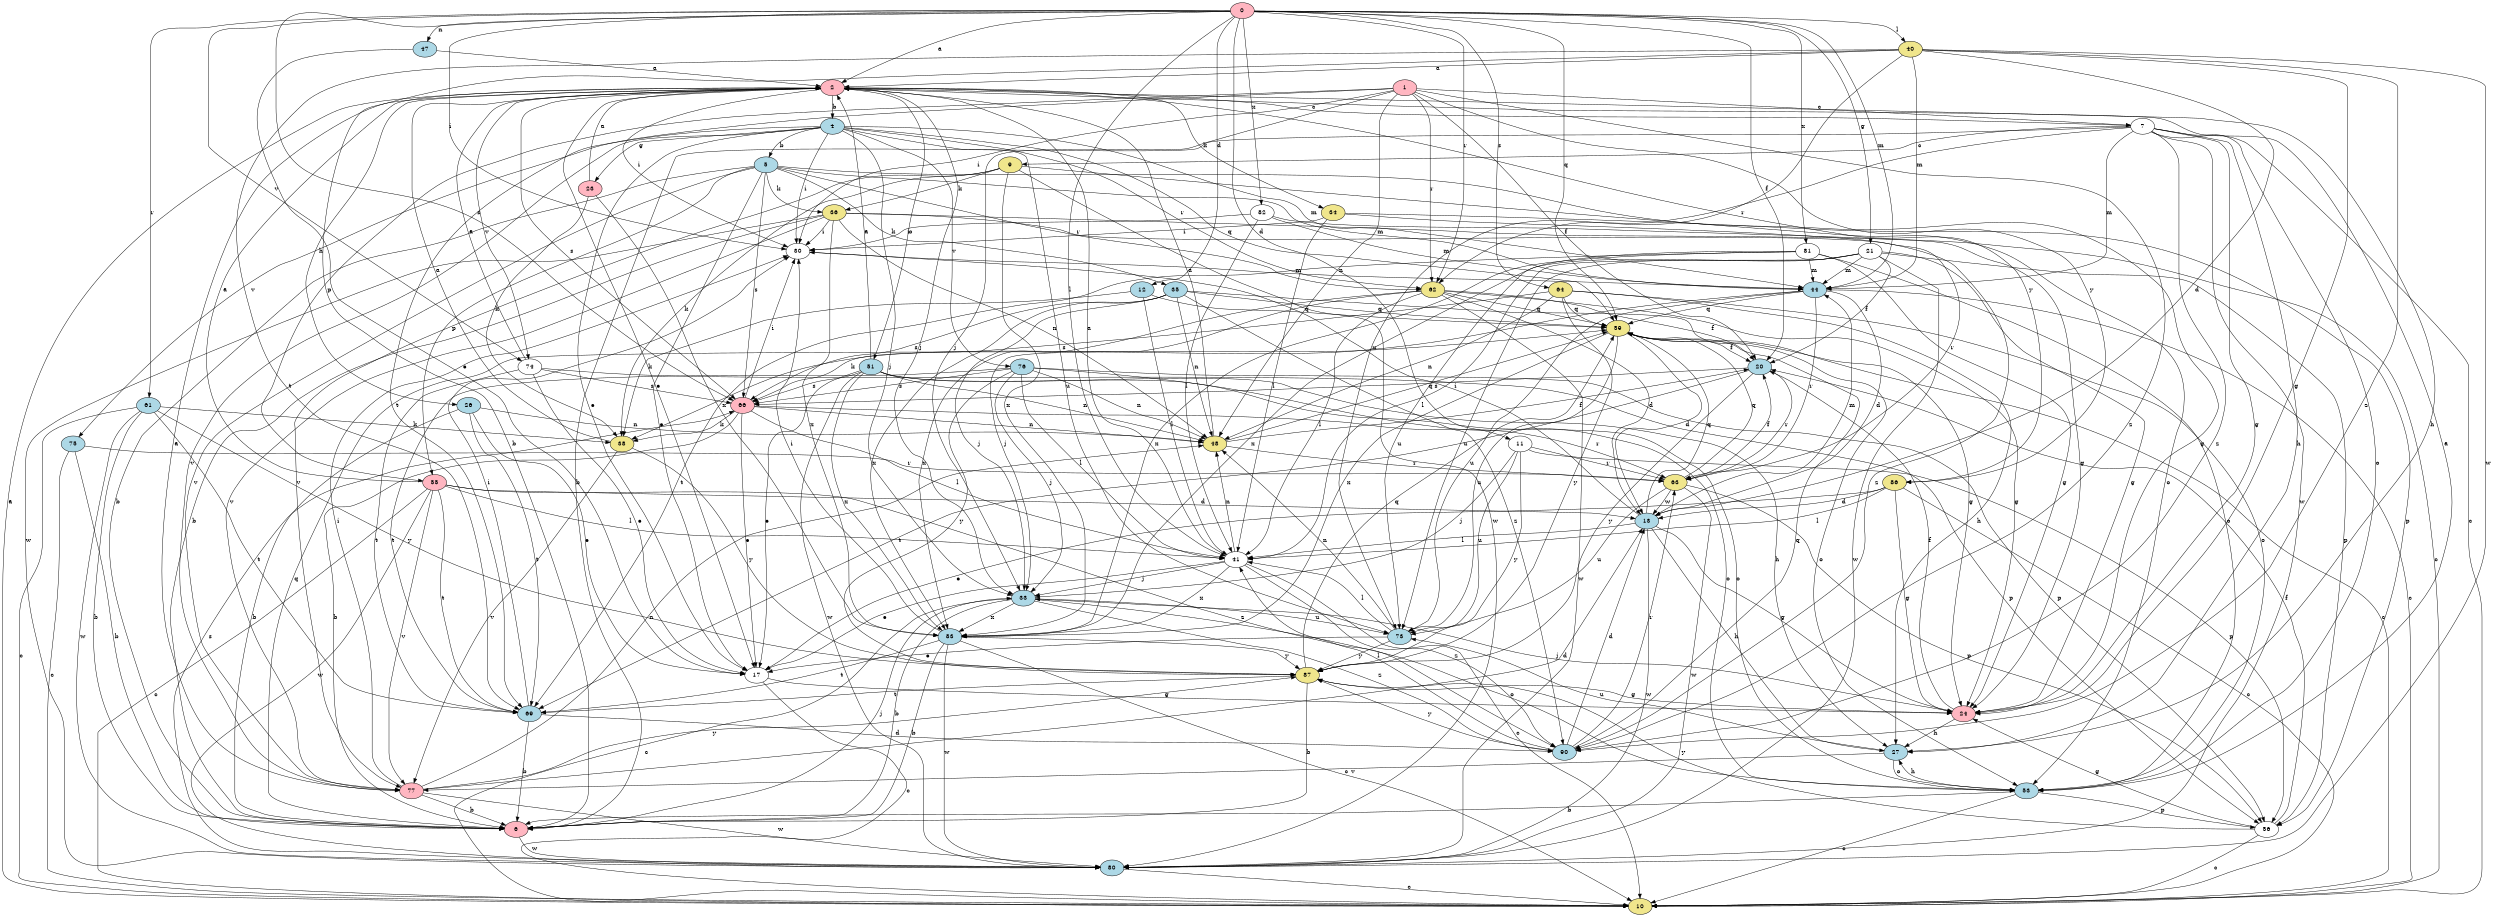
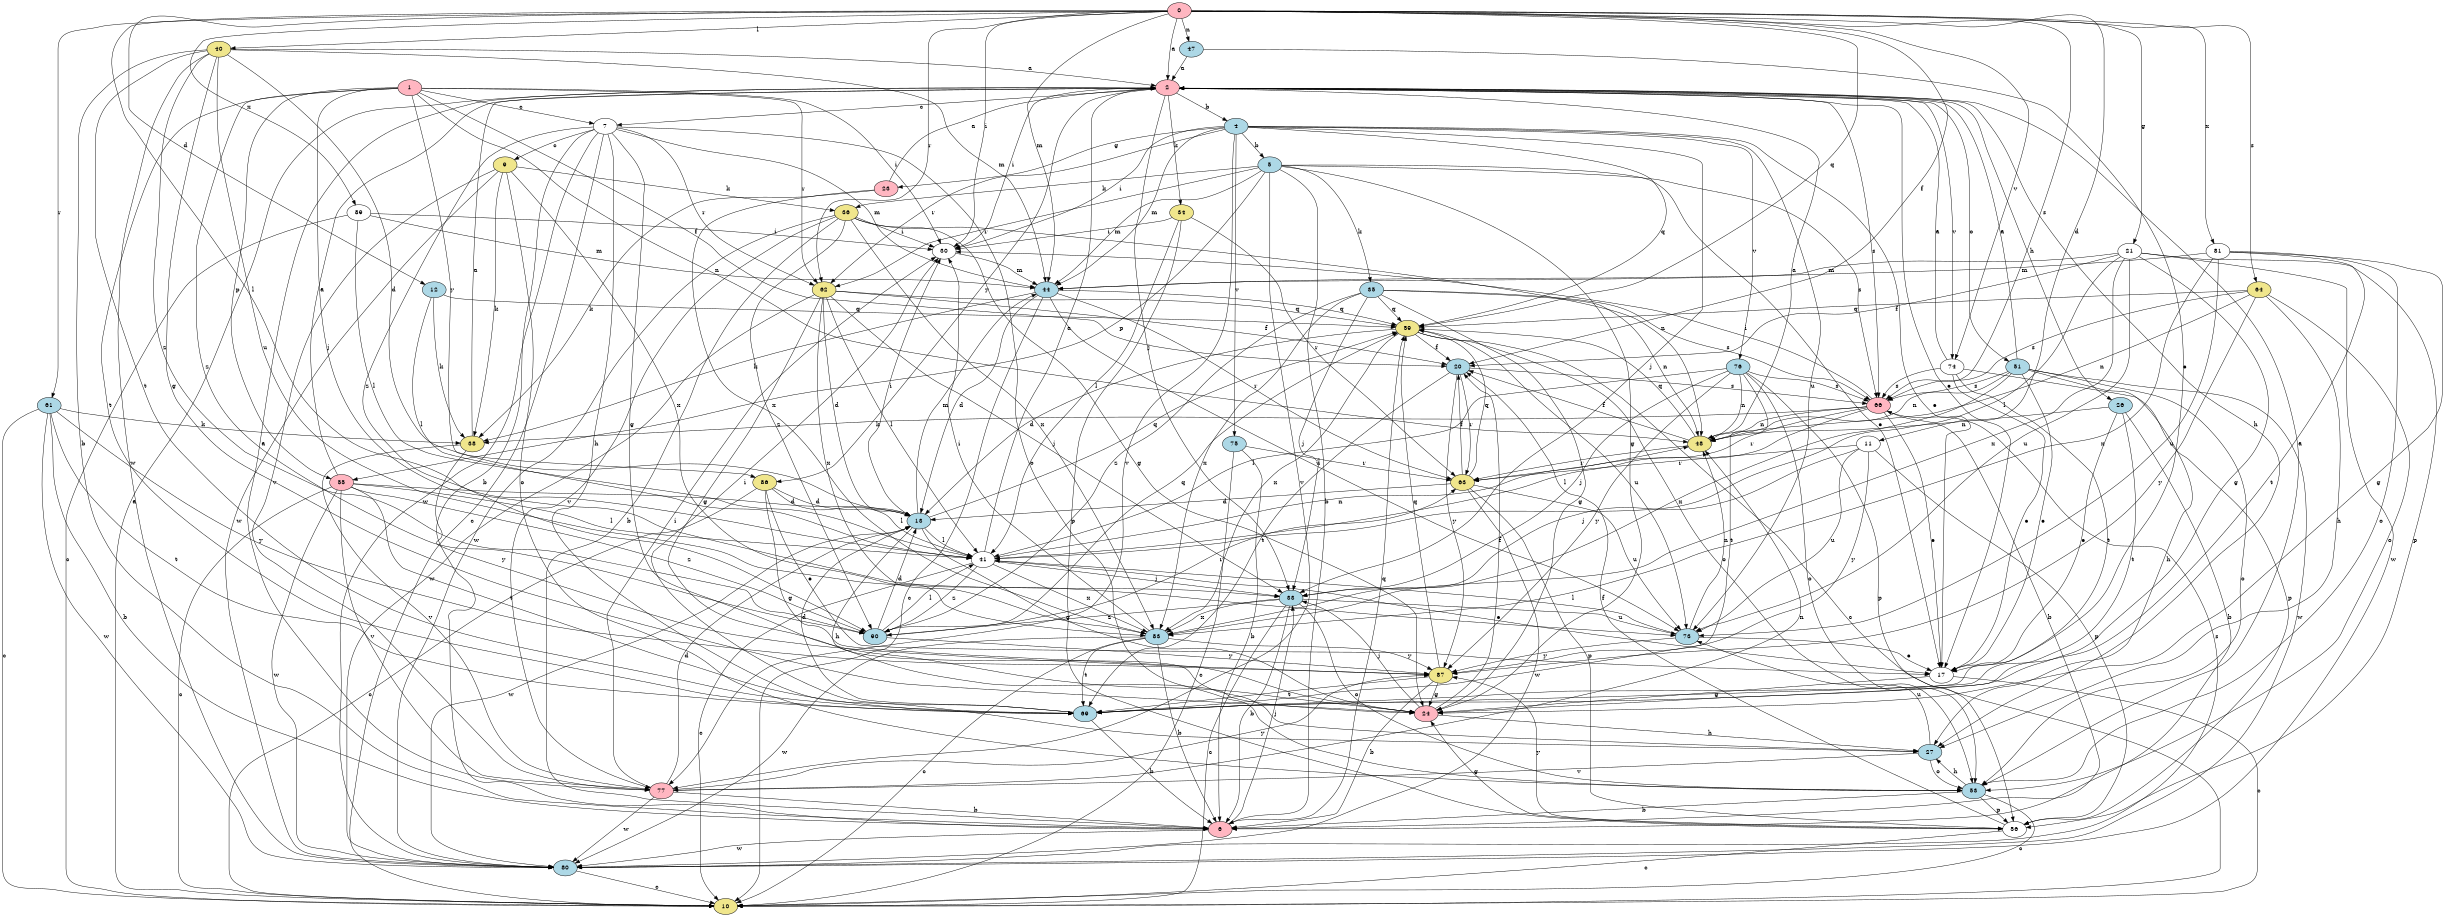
  strict digraph {
    node [fillcolor=lightblue style=filled]
    0 [fillcolor=lightpink]
    2 [fillcolor=lightpink]
    11 [fillcolor=white]
    12
    20
    21 [fillcolor=white]
    30 [fillcolor=white]
    40 [fillcolor=khaki]
    41 [fillcolor=white]
    44
    47
    59 [fillcolor=khaki]
    61
    62 [fillcolor=khaki]
    64 [fillcolor=khaki]
    66 [fillcolor=lightpink]
    74 [fillcolor=white]
    81 [fillcolor=white]
-   82 [fillcolor=white]
+   82 [fillcolor=white label=89]
    7 [fillcolor=white]
    33
    86 [fillcolor=khaki]
    4
    17 [fillcolor=white]
    26
    27
    34 [fillcolor=khaki]
    51
    73
    56 [fillcolor=white]
    63 [fillcolor=khaki]
    87 [fillcolor=khaki]
    38 [fillcolor=khaki]
    69
    24 [fillcolor=lightpink]
    80
    83
    90
    6 [fillcolor=lightpink]
    13
    48 [fillcolor=khaki]
    10 [fillcolor=khaki]
    n43 [label=53]
    1 [fillcolor=lightpink]
    55 [fillcolor=lightpink]
    9 [fillcolor=khaki]
    77 [fillcolor=lightpink]
    5
    23 [fillcolor=lightpink]
    75
    76
    35
    36 [fillcolor=khaki]
    0 -> 2 [label=a]
    0 -> 11 [label=d]
    0 -> 12 [label=d]
    0 -> 20 [label=f]
    0 -> 21 [label=g]
    0 -> 30 [label=i]
    0 -> 40 [label=l]
    0 -> 41 [label=l]
    0 -> 44 [label=m]
    0 -> 47 [label=n]
    0 -> 59 [label=q]
    0 -> 61 [label=r]
    0 -> 62 [label=r]
    0 -> 64 [label=s]
    0 -> 66 [label=s]
    0 -> 74 [label=v]
    0 -> 81 [label=x]
    0 -> 82 [label=x]
    2 -> 30 [label=i]
    2 -> 66 [label=s]
    2 -> 74 [label=v]
    2 -> 7 [label=c]
    2 -> 33 [label=j]
    2 -> 86 [label=y]
    2 -> 4 [label=b]
    2 -> 17 [label=e]
    2 -> 26 [label=h]
    2 -> 27 [label=h]
    2 -> 34 [label=k]
    2 -> 51 [label=o]
    11 -> 33 [label=j]
    11 -> 73 [label=u]
    11 -> 56 [label=p]
    11 -> 63 [label=r]
    11 -> 87 [label=y]
    12 -> 41 [label=l]
    12 -> 59 [label=q]
    12 -> 38 [label=k]
    20 -> 66 [label=s]
    20 -> 63 [label=r]
    20 -> 87 [label=y]
    20 -> 69 [label=t]
    21 -> 20 [label=f]
    21 -> 41 [label=l]
    21 -> 44 [label=m]
    21 -> 73 [label=u]
    21 -> 56 [label=p]
    21 -> 24 [label=g]
    21 -> 80 [label=w]
    21 -> 83 [label=x]
    30 -> 44 [label=m]
    40 -> 2 [label=a]
    40 -> 44 [label=m]
    40 -> 73 [label=u]
    40 -> 69 [label=t]
    40 -> 24 [label=g]
    40 -> 80 [label=w]
    40 -> 90 [label=z]
    40 -> 6 [label=b]
    40 -> 13 [label=d]
    41 -> 2 [label=a]
    41 -> 33 [label=j]
    41 -> 17 [label=e]
    41 -> 83 [label=x]
    41 -> 90 [label=z]
    41 -> 48 [label=n]
    41 -> 10 [label=c]
    44 -> 59 [label=q]
    44 -> 73 [label=u]
    44 -> 63 [label=r]
    44 -> 38 [label=k]
    44 -> 13 [label=d]
    44 -> 10 [label=c]
    47 -> 2 [label=a]
    47 -> 17 [label=e]
    59 -> 20 [label=f]
    59 -> 73 [label=u]
    59 -> 83 [label=x]
    59 -> 13 [label=d]
    59 -> 10 [label=c]
    59 -> n43 [label=o]
    61 -> 87 [label=y]
    61 -> 38 [label=k]
    61 -> 69 [label=t]
    61 -> 80 [label=w]
    61 -> 6 [label=b]
    61 -> 10 [label=c]
    62 -> 20 [label=f]
    62 -> 41 [label=l]
    62 -> 59 [label=q]
    62 -> 33 [label=j]
    62 -> 24 [label=g]
    62 -> 80 [label=w]
    62 -> 83 [label=x]
    62 -> 13 [label=d]
    64 -> 59 [label=q]
    64 -> 66 [label=s]
    64 -> 27 [label=h]
    64 -> 87 [label=y]
    64 -> 48 [label=n]
    64 -> n43 [label=o]
    66 -> 30 [label=i]
    66 -> 41 [label=l]
    66 -> 17 [label=e]
    66 -> 63 [label=r]
    66 -> 38 [label=k]
    66 -> 6 [label=b]
    66 -> 48 [label=n]
    74 -> 2 [label=a]
    74 -> 66 [label=s]
    74 -> 17 [label=e]
    74 -> 56 [label=p]
    74 -> 69 [label=t]
    81 -> 44 [label=m]
    81 -> 73 [label=u]
    81 -> 69 [label=t]
    81 -> 24 [label=g]
    81 -> 83 [label=x]
    81 -> n43 [label=o]
    82 -> 30 [label=i]
    82 -> 41 [label=l]
    82 -> 44 [label=m]
    82 -> 10 [label=c]
    7 -> 44 [label=m]
    7 -> 62 [label=r]
    7 -> 27 [label=h]
    7 -> 24 [label=g]
    7 -> 80 [label=w]
    7 -> 90 [label=z]
    7 -> 6 [label=b]
    7 -> 10 [label=c]
    7 -> n43 [label=o]
    7 -> 9 [label=c]
    33 -> 73 [label=u]
    33 -> 83 [label=x]
    33 -> 90 [label=z]
    33 -> 6 [label=b]
    33 -> 10 [label=c]
    33 -> n43 [label=o]
    86 -> 41 [label=l]
    86 -> 17 [label=e]
    86 -> 24 [label=g]
    86 -> 13 [label=d]
    86 -> 10 [label=c]
    4 -> 30 [label=i]
    4 -> 44 [label=m]
    4 -> 59 [label=q]
    4 -> 62 [label=r]
    4 -> 33 [label=j]
    4 -> 17 [label=e]
    4 -> 73 [label=u]
    4 -> 77 [label=v]
    4 -> 5 [label=b]
    4 -> 23 [label=g]
    4 -> 75 [label=v]
    4 -> 76 [label=v]
    17 -> 24 [label=g]
    17 -> 10 [label=c]
    26 -> 17 [label=e]
    26 -> 69 [label=t]
    26 -> 6 [label=b]
    26 -> 48 [label=n]
    27 -> 73 [label=u]
    27 -> n43 [label=o]
    27 -> 77 [label=v]
    34 -> 30 [label=i]
    34 -> 41 [label=l]
    34 -> 56 [label=p]
    34 -> 63 [label=r]
    51 -> 2 [label=a]
    51 -> 66 [label=s]
    51 -> 17 [label=e]
    51 -> 27 [label=h]
    51 -> 80 [label=w]
    51 -> 83 [label=x]
    51 -> 48 [label=n]
    51 -> n43 [label=o]
    73 -> 41 [label=l]
    73 -> 17 [label=e]
    73 -> 87 [label=y]
    73 -> 48 [label=n]
    56 -> 20 [label=f]
    56 -> 87 [label=y]
    56 -> 24 [label=g]
    56 -> 10 [label=c]
    63 -> 20 [label=f]
    63 -> 59 [label=q]
    63 -> 73 [label=u]
    63 -> 56 [label=p]
    63 -> 80 [label=w]
-   63 -> 13 [label=w]
+   63 -> 13 [label=d]
    87 -> 59 [label=q]
    87 -> 69 [label=t]
    87 -> 24 [label=g]
    87 -> 6 [label=b]
    38 -> 2 [label=a]
    38 -> 87 [label=y]
    38 -> 77 [label=v]
    69 -> 30 [label=i]
    69 -> 6 [label=b]
-   69 -> 90 [label=d]
+   69 -> 13 [label=d]
    24 -> 20 [label=f]
    24 -> 33 [label=j]
    24 -> 27 [label=h]
    80 -> 66 [label=s]
    80 -> 10 [label=c]
    83 -> 30 [label=i]
    83 -> 87 [label=y]
    83 -> 69 [label=t]
    83 -> 80 [label=w]
    83 -> 6 [label=b]
    83 -> 10 [label=c]
    90 -> 41 [label=l]
    90 -> 59 [label=q]
    90 -> 63 [label=r]
    90 -> 87 [label=y]
    90 -> 13 [label=d]
    6 -> 59 [label=q]
    6 -> 33 [label=j]
    6 -> 80 [label=w]
    13 -> 30 [label=i]
    13 -> 41 [label=l]
    13 -> 44 [label=m]
    13 -> 59 [label=q]
    13 -> 27 [label=h]
    13 -> 24 [label=g]
    13 -> 80 [label=w]
    48 -> 2 [label=a]
    48 -> 20 [label=f]
    48 -> 59 [label=q]
    48 -> 63 [label=r]
    10 -> 2 [label=a]
    n43 -> 2 [label=a]
    n43 -> 27 [label=h]
    n43 -> 56 [label=p]
    n43 -> 6 [label=b]
    n43 -> 10 [label=c]
    1 -> 20 [label=f]
    1 -> 30 [label=i]
    1 -> 62 [label=r]
    1 -> 7 [label=c]
    1 -> 33 [label=j]
    1 -> 86 [label=y]
    1 -> 69 [label=t]
    1 -> 90 [label=z]
    1 -> 48 [label=n]
    1 -> 55 [label=p]
    55 -> 2 [label=a]
    55 -> 41 [label=l]
    55 -> 69 [label=t]
    55 -> 80 [label=w]
    55 -> 90 [label=z]
    55 -> 13 [label=d]
    55 -> 10 [label=c]
    55 -> 77 [label=v]
    9 -> 38 [label=k]
    9 -> 80 [label=w]
    9 -> 83 [label=x]
    9 -> n43 [label=o]
    9 -> 77 [label=v]
    9 -> 36 [label=k]
    77 -> 2 [label=a]
    77 -> 30 [label=i]
    77 -> 87 [label=y]
    77 -> 80 [label=w]
    77 -> 6 [label=b]
    77 -> 13 [label=d]
    77 -> 48 [label=n]
    5 -> 44 [label=m]
    5 -> 62 [label=r]
    5 -> 66 [label=s]
    5 -> 17 [label=e]
    5 -> 24 [label=g]
    5 -> 6 [label=b]
    5 -> 55 [label=p]
    5 -> 77 [label=v]
    5 -> 35 [label=k]
    5 -> 36 [label=k]
    23 -> 2 [label=a]
    23 -> 38 [label=k]
    23 -> 83 [label=x]
    75 -> 63 [label=r]
    75 -> 6 [label=b]
    75 -> 10 [label=c]
    76 -> 41 [label=l]
    76 -> 66 [label=s]
    76 -> 33 [label=j]
    76 -> 56 [label=p]
    76 -> 87 [label=y]
    76 -> 69 [label=t]
    76 -> 48 [label=n]
    76 -> n43 [label=o]
    35 -> 59 [label=q]
    35 -> 66 [label=s]
    35 -> 33 [label=j]
    35 -> 24 [label=g]
    35 -> 83 [label=x]
    35 -> 90 [label=z]
    35 -> 48 [label=n]
    36 -> 30 [label=i]
    36 -> 24 [label=g]
    36 -> 80 [label=w]
    36 -> 83 [label=x]
    36 -> 90 [label=z]
    36 -> 6 [label=b]
    36 -> 48 [label=n]
    36 -> 77 [label=v]
  }
